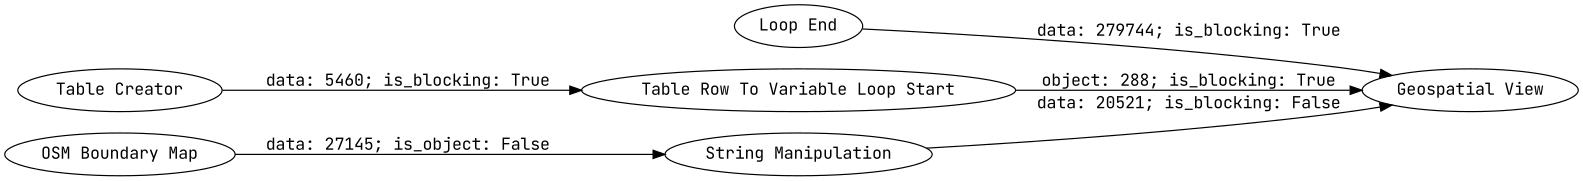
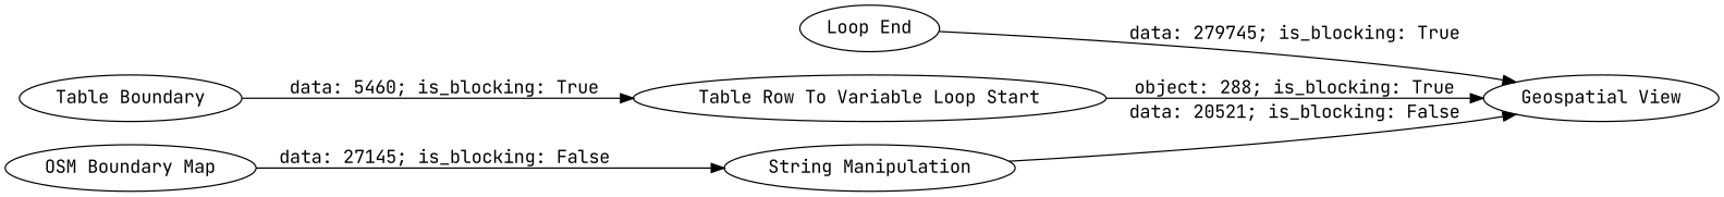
  digraph {
    fontname="JetBrains Mono"
    rankdir=LR
    node [fontname="JetBrains Mono"]
    edge [fontname="JetBrains Mono"]
    n1 [label="String Manipulation"]
    n2 [label="Geospatial View"]
    n3 [label="Loop End"]
    n4 [label="Table Row To Variable Loop Start"]
    n5 [label="OSM Boundary Map"]
-   n6 [label="Table Creator"]
+   n6 [label="Table Boundary"]
    n1 -> n2 [label="data: 20521; is_blocking: False"]
-   n3 -> n2 [label="data: 279744; is_blocking: True"]
+   n3 -> n2 [label="data: 279745; is_blocking: True"]
    n4 -> n2 [label="object: 288; is_blocking: True"]
-   n5 -> n1 [label="data: 27145; is_object: False"]
+   n5 -> n1 [label="data: 27145; is_blocking: False"]
    n6 -> n4 [label="data: 5460; is_blocking: True"]
  }
